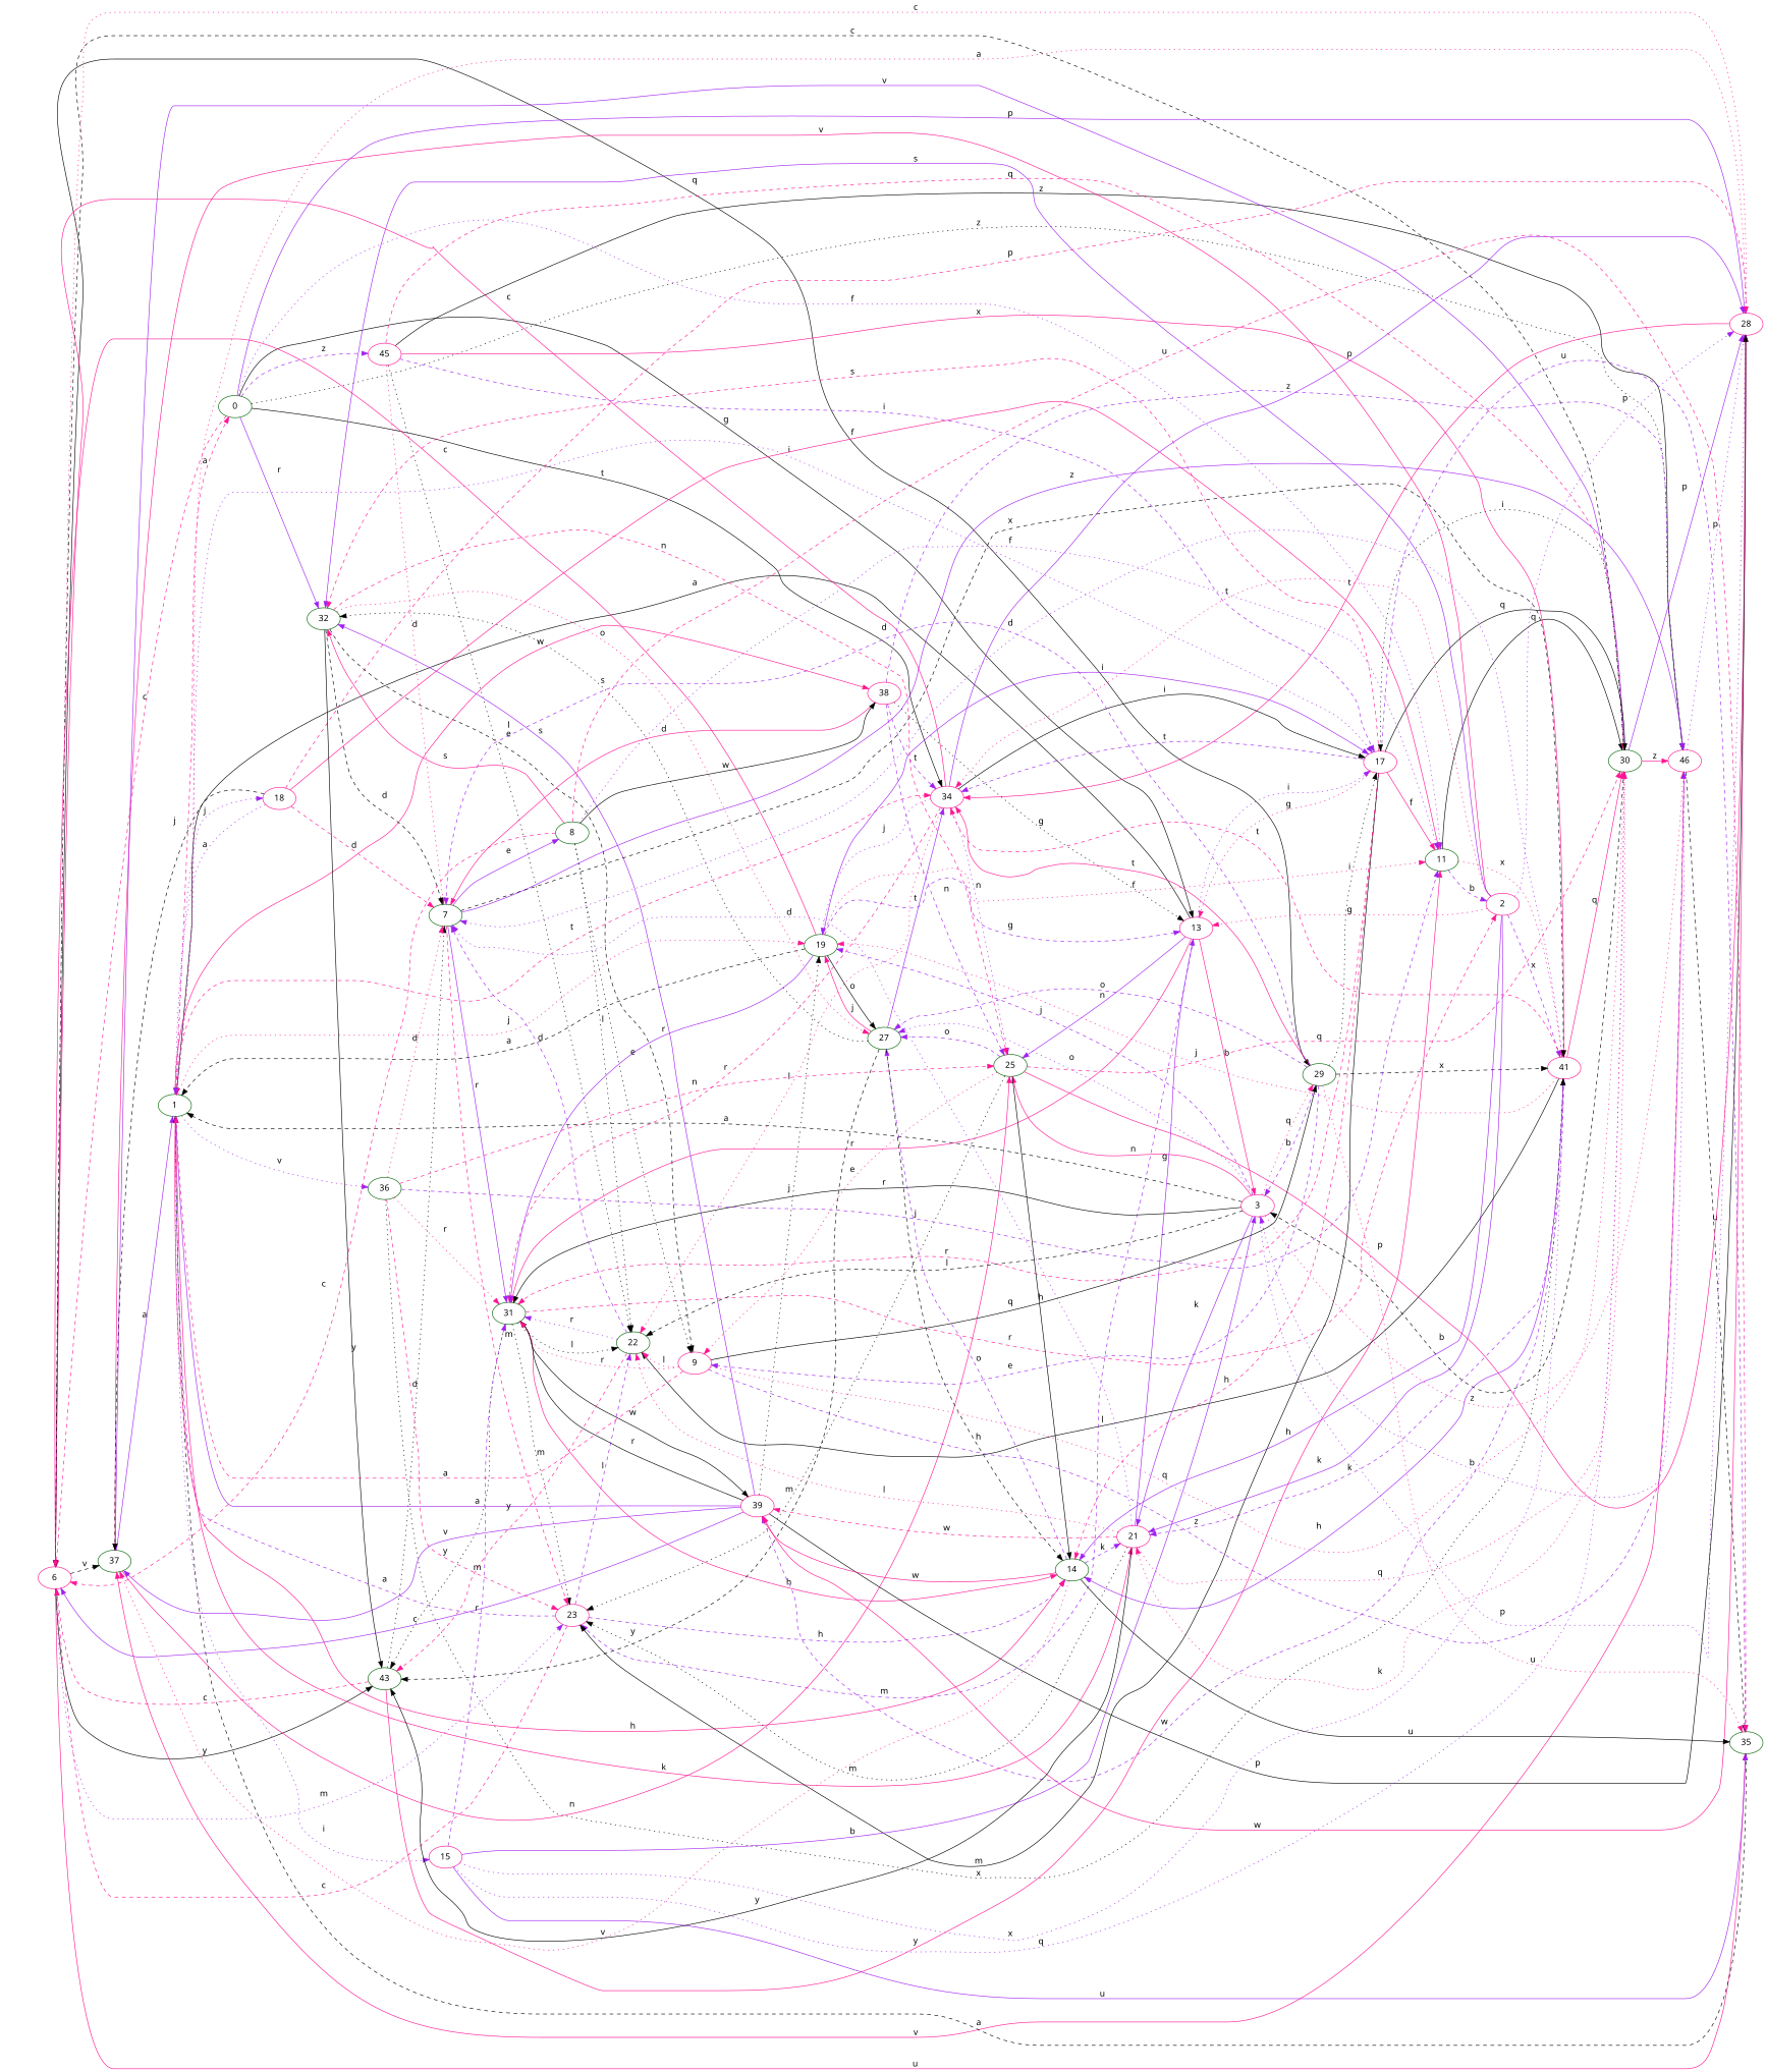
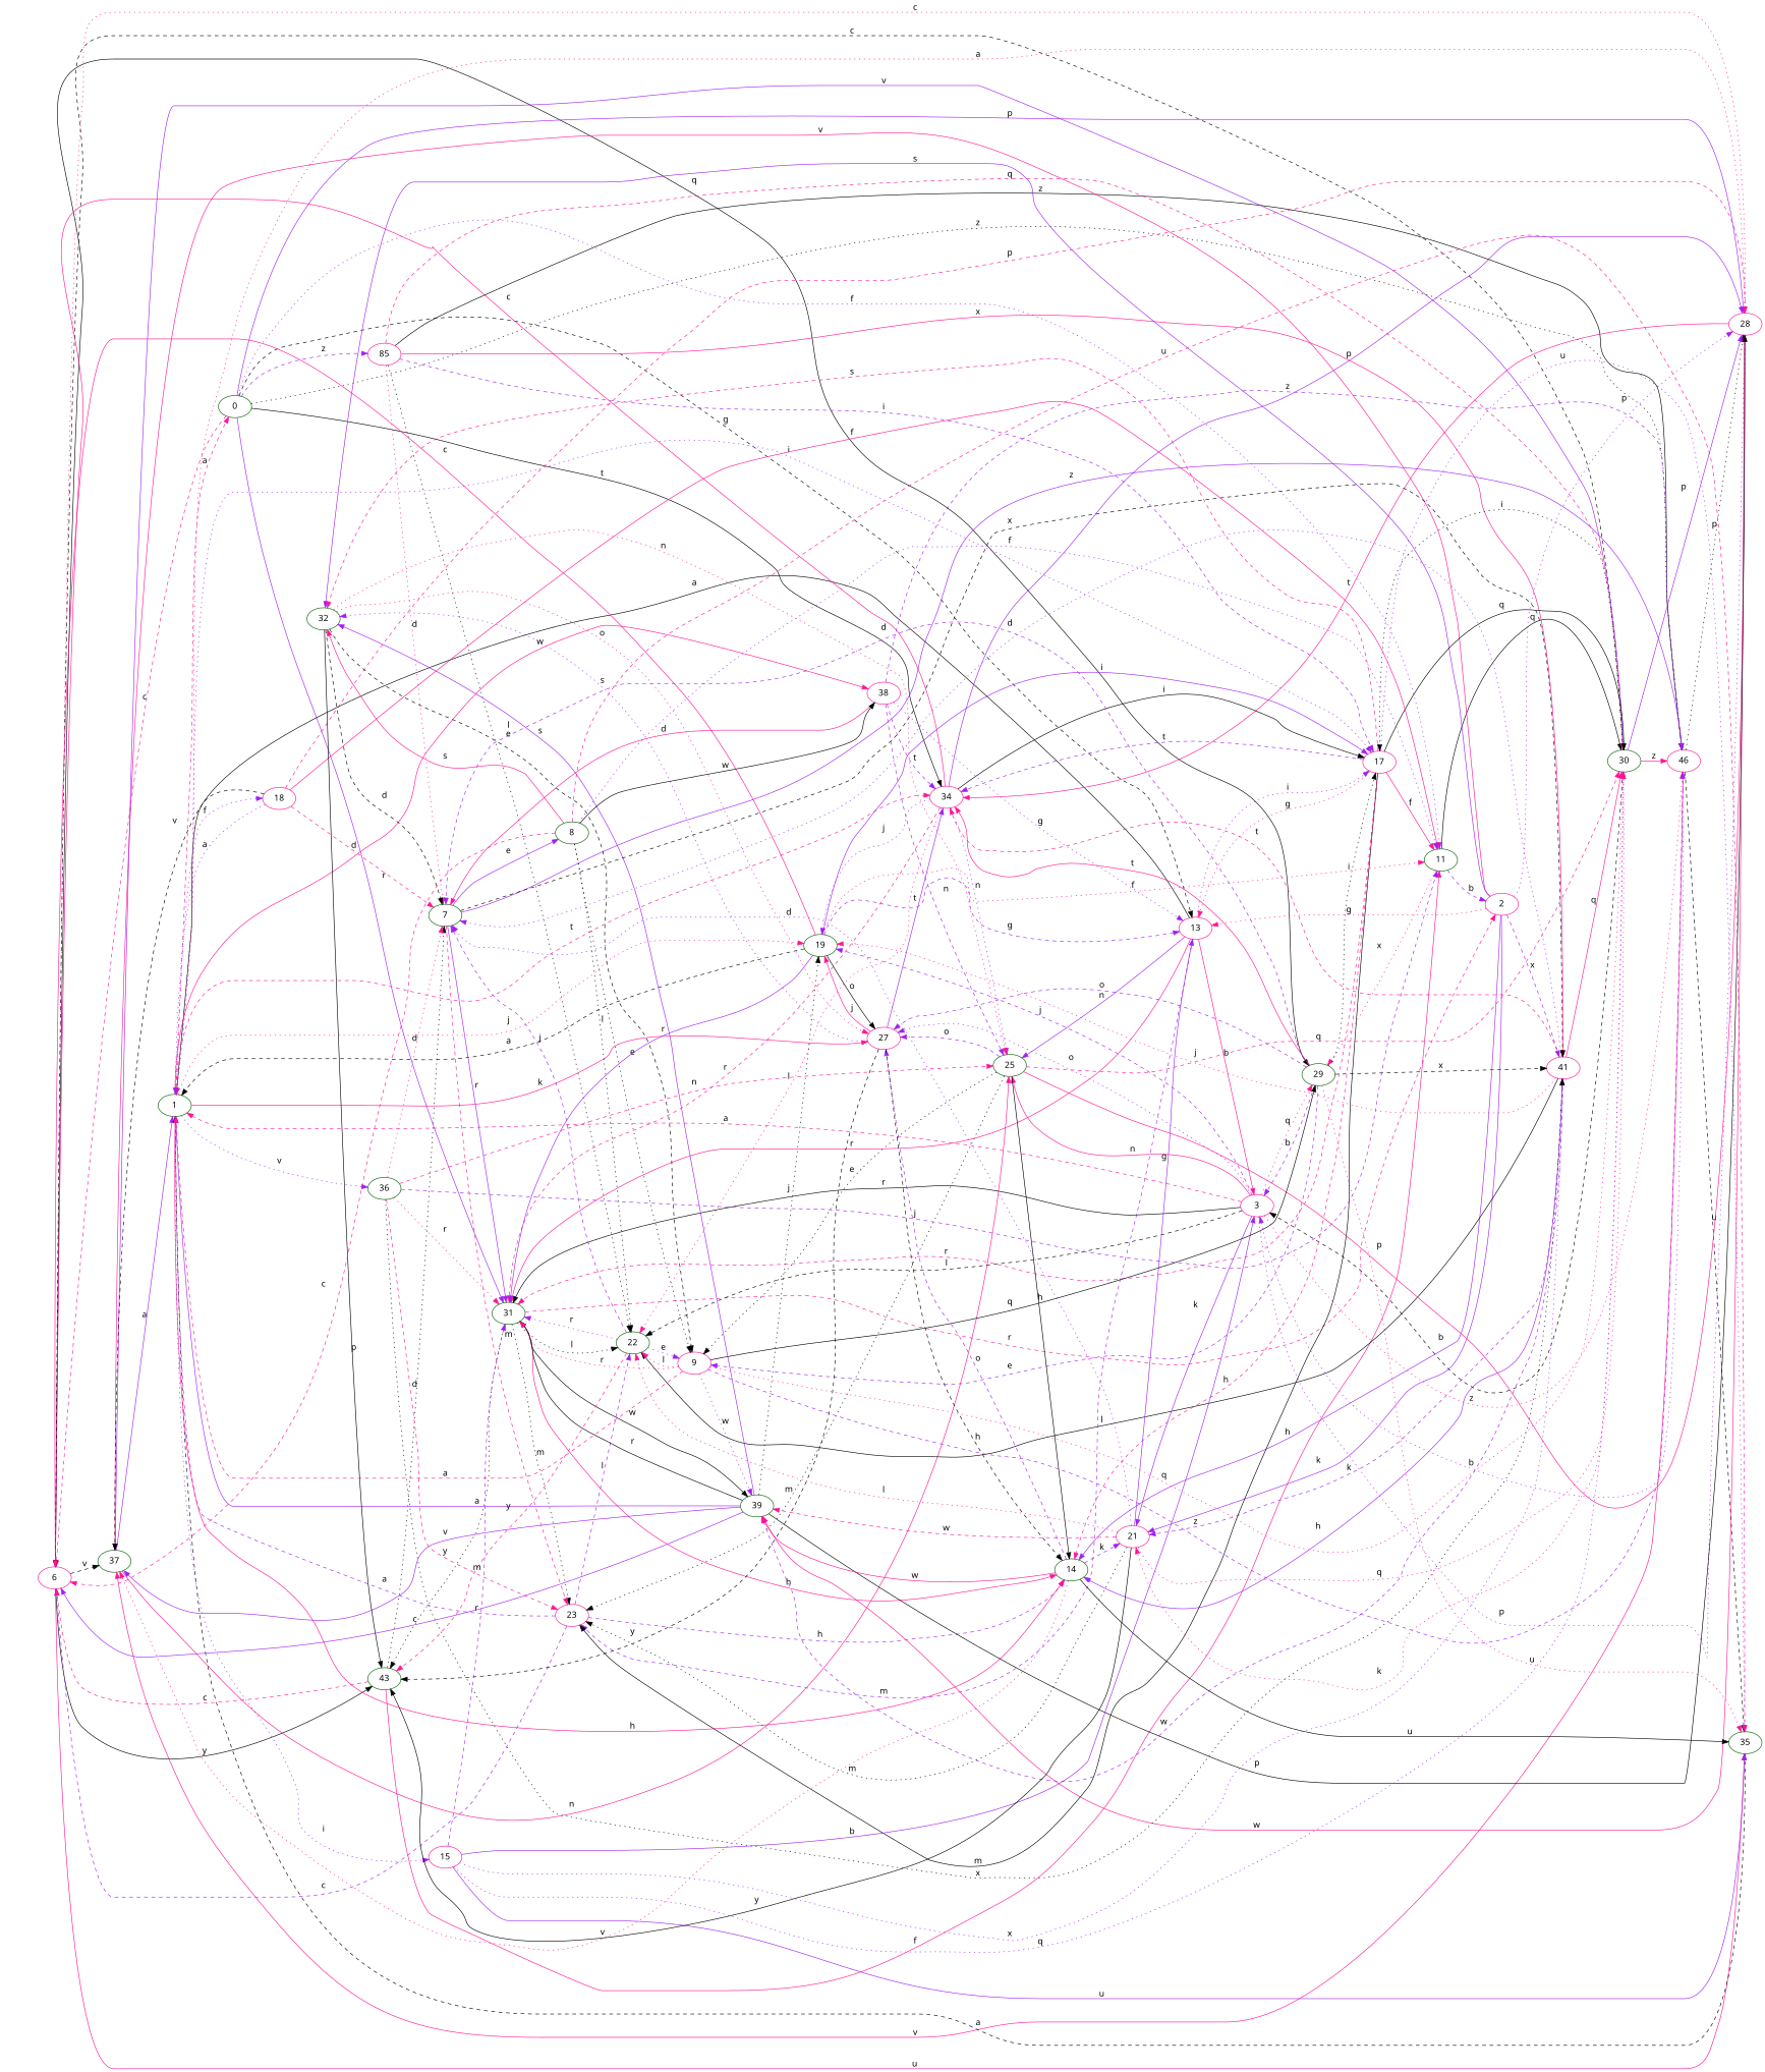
  strict digraph {
    fontname="Noto Sans"
    rankdir=LR
    node [color=darkgreen fontname="Noto Sans"]
    edge [color=purple fontname="Noto Sans" style=solid]
    6 [color=deeppink]
    0
    11
    13 [color=deeppink]
    28 [color=deeppink]
    31
    34 [color=deeppink]
-   45 [color=deeppink]
+   45 [color=deeppink label=85]
    46 [color=deeppink]
    37
    29
    23 [color=deeppink]
    35
    43
    2 [color=deeppink]
    41 [color=deeppink]
    30
    1
    17 [color=deeppink]
    3 [color=deeppink]
    25
-   39 [color=deeppink]
+   39
    14
    22
    19
    7
    15 [color=deeppink]
    18 [color=deeppink]
    21 [color=deeppink]
    36
    38 [color=deeppink]
-   27
+   27 [color=deeppink]
    32
    9 [color=deeppink]
    8
    6 -> 37 [color=black label=v style=dashed]
    6 -> 29 [color=black label=q]
-   6 -> 23 [label=m style=dotted]
    6 -> 35 [color=deeppink label=u]
    6 -> 43 [color=black label=y]
    0 -> 6 [color=deeppink label=c style=dashed]
    0 -> 11 [label=f style=dotted]
-   0 -> 13 [color=black label=g]
+   0 -> 13 [color=black label=g style=dashed]
    0 -> 28 [label=p]
-   0 -> 32 [label=r]
+   0 -> 31 [label=r]
    0 -> 34 [color=black label=t]
    0 -> 45 [label=z style=dashed]
    0 -> 46 [color=black label=z style=dotted]
    11 -> 2 [label=b style=dashed]
-   11 -> 41 [color=deeppink label=x style=dotted]
+   11 -> 29 [color=deeppink label=x style=dotted]
    11 -> 30 [color=black label=q]
    13 -> 31 [color=deeppink label=r]
    13 -> 23 [label=m style=dashed]
    13 -> 1 [color=black label=a]
    13 -> 17 [label=i style=dotted]
    13 -> 3 [color=deeppink label=b]
    13 -> 25 [label=n]
    28 -> 6 [color=deeppink label=c style=dotted]
    28 -> 34 [color=deeppink label=t]
    28 -> 1 [color=deeppink label=a style=dotted]
    28 -> 39 [color=deeppink label=w]
    31 -> 23 [color=black label=m style=dotted]
    31 -> 43 [color=black label=y style=dotted]
    31 -> 2 [color=deeppink label=r style=dashed]
    31 -> 39 [color=black label=w]
    31 -> 14 [color=deeppink label=h]
    31 -> 22 [color=black label=l style=dotted]
    34 -> 6 [color=deeppink label=c]
    34 -> 28 [label=p]
    34 -> 31 [color=deeppink label=r style=dashed]
    34 -> 17 [color=black label=i]
    34 -> 25 [label=n style=dotted]
    34 -> 22 [color=deeppink label=l style=dotted]
    34 -> 19 [label=j style=dotted]
    45 -> 46 [color=black label=z]
    45 -> 41 [color=deeppink label=x]
    45 -> 30 [color=deeppink label=q style=dashed]
    45 -> 17 [label=i style=dashed]
    45 -> 22 [color=black label=l style=dotted]
    45 -> 7 [color=deeppink label=d style=dotted]
-   46 -> 28 [label=p style=dotted]
+   46 -> 28 [color=black label=p style=dotted]
    46 -> 37 [color=deeppink label=v]
    46 -> 35 [color=black label=u style=dashed]
    46 -> 3 [label=b style=dotted]
    37 -> 1 [label=a]
    37 -> 25 [color=deeppink label=n]
    29 -> 34 [color=deeppink label=t]
    29 -> 35 [color=deeppink label=u style=dotted]
    29 -> 41 [color=black label=x style=dashed]
    29 -> 17 [color=black label=i style=dotted]
    29 -> 3 [label=b style=dashed]
    29 -> 7 [label=d style=dashed]
    29 -> 27 [label=o style=dashed]
    29 -> 9 [label=e style=dashed]
-   23 -> 6 [color=deeppink label=c style=dashed]
+   23 -> 6 [label=c style=dashed]
    23 -> 1 [label=a style=dashed]
    23 -> 14 [label=h style=dashed]
    23 -> 22 [label=l style=dashed]
    35 -> 1 [color=black label=a style=dashed]
    43 -> 6 [color=deeppink label=c style=dashed]
-   43 -> 11 [color=deeppink label=y]
+   43 -> 11 [color=deeppink label=f]
    43 -> 7 [color=black label=d style=dotted]
    2 -> 13 [color=deeppink label=g style=dotted]
    2 -> 28 [label=p style=dotted]
-   2 -> 34 [color=deeppink label=t style=dotted]
    2 -> 37 [color=deeppink label=v]
    2 -> 41 [label=x style=dashed]
    2 -> 14 [label=h]
    2 -> 21 [label=k]
    2 -> 32 [label=s]
    41 -> 34 [color=deeppink label=t style=dashed]
    41 -> 30 [color=deeppink label=q]
    41 -> 39 [label=w style=dashed]
    41 -> 14 [label=h]
    41 -> 22 [color=black label=l]
    41 -> 19 [color=deeppink label=j style=dotted]
    41 -> 7 [label=d style=dotted]
    41 -> 21 [label=k style=dashed]
    30 -> 6 [color=black label=c style=dashed]
    30 -> 28 [label=p]
    30 -> 46 [color=deeppink label=z]
    30 -> 37 [label=v]
    30 -> 17 [color=black label=i style=dotted]
    30 -> 3 [color=black label=b style=dashed]
    30 -> 21 [color=deeppink label=k style=dotted]
    1 -> 0 [color=deeppink label=a style=dashed]
    1 -> 34 [color=deeppink label=t style=dashed]
    1 -> 17 [label=i style=dotted]
    1 -> 14 [color=deeppink label=h]
    1 -> 19 [color=deeppink label=j style=dotted]
    1 -> 15 [label=i style=dotted]
-   1 -> 18 [label=j style=dotted]
-   1 -> 21 [color=deeppink label=k]
+   1 -> 18 [label=f style=dotted]
+   1 -> 27 [color=deeppink label=k]
    1 -> 36 [label=v style=dotted]
    1 -> 38 [color=deeppink label=w]
    17 -> 11 [color=deeppink label=f]
    17 -> 13 [color=deeppink label=g style=dotted]
    17 -> 31 [color=deeppink label=r style=dashed]
    17 -> 34 [label=t style=dashed]
    17 -> 23 [color=black label=m]
-   17 -> 35 [label=u style=dashed]
+   17 -> 35 [label=u style=dotted]
    17 -> 30 [color=black label=q]
    17 -> 14 [color=deeppink label=h style=dashed]
    17 -> 32 [color=deeppink label=s style=dashed]
    3 -> 28 [label=p style=dotted]
    3 -> 31 [color=black label=r]
    3 -> 46 [color=deeppink label=z style=dotted]
    3 -> 29 [color=deeppink label=q style=dotted]
-   3 -> 1 [color=black label=a style=dashed]
+   3 -> 1 [color=deeppink label=a style=dashed]
    3 -> 25 [color=deeppink label=n]
    3 -> 22 [color=black label=l style=dashed]
    3 -> 19 [label=j style=dashed]
    3 -> 21 [label=k]
    3 -> 27 [label=o style=dotted]
    25 -> 28 [color=deeppink label=p]
    25 -> 23 [color=black label=m style=dotted]
    25 -> 30 [color=deeppink label=q style=dashed]
    25 -> 14 [color=black label=h]
    25 -> 27 [label=o style=dashed]
-   25 -> 9 [color=deeppink label=e style=dotted]
+   25 -> 9 [color=black label=e style=dotted]
    39 -> 6 [label=c]
    39 -> 28 [color=black label=p]
    39 -> 31 [color=black label=r]
    39 -> 37 [label=v]
    39 -> 1 [label=a]
    39 -> 19 [color=black label=j style=dotted]
    39 -> 32 [label=s]
    14 -> 37 [color=deeppink label=v style=dotted]
    14 -> 35 [color=black label=u]
    14 -> 39 [color=deeppink label=w]
    14 -> 21 [label=k style=dashed]
    14 -> 27 [label=o style=dashed]
    22 -> 31 [label=r style=dotted]
    22 -> 43 [color=deeppink label=y style=dashed]
-   22 -> 7 [label=d style=dashed]
+   22 -> 7 [label=j style=dashed]
+   22 -> 9 [label=e style=dotted]
    19 -> 6 [color=deeppink label=c]
    19 -> 11 [color=deeppink label=f style=dotted]
    19 -> 13 [label=g style=dashed]
    19 -> 31 [label=r]
    19 -> 1 [color=black label=a style=dashed]
    19 -> 17 [label=i]
    19 -> 27 [color=black label=o]
    7 -> 31 [label=r]
    7 -> 46 [label=z]
    7 -> 23 [color=deeppink label=m style=dashed]
    7 -> 41 [color=black label=x style=dashed]
    7 -> 8 [label=e]
    15 -> 31 [label=r style=dashed]
    15 -> 35 [label=u]
    15 -> 41 [label=x style=dotted]
    15 -> 30 [label=q style=dotted]
    15 -> 3 [label=b]
    18 -> 11 [color=deeppink label=f]
    18 -> 28 [color=deeppink label=p style=dashed]
-   18 -> 37 [color=black label=j style=dashed]
+   18 -> 37 [color=black label=v style=dashed]
    18 -> 1 [label=a style=dotted]
    18 -> 7 [color=deeppink label=d style=dashed]
    21 -> 13 [label=g]
    21 -> 23 [color=black label=m style=dotted]
    21 -> 43 [color=black label=y]
    21 -> 30 [color=deeppink label=q style=dotted]
    21 -> 39 [color=deeppink label=w style=dashed]
    21 -> 22 [color=deeppink label=l style=dotted]
    21 -> 7 [label=d style=dotted]
    36 -> 11 [label=j style=dashed]
    36 -> 31 [color=deeppink label=r style=dotted]
    36 -> 23 [color=deeppink label=m style=dashed]
    36 -> 41 [color=black label=x style=dotted]
    36 -> 25 [color=deeppink label=n style=dashed]
    36 -> 7 [color=deeppink label=d style=dotted]
-   38 -> 13 [color=black label=g style=dotted]
+   38 -> 13 [label=g style=dotted]
    38 -> 34 [label=t style=dashed]
    38 -> 46 [label=z style=dashed]
    38 -> 25 [label=n style=dashed]
    38 -> 7 [color=deeppink label=d]
    27 -> 34 [label=t]
    27 -> 43 [color=black label=y style=dashed]
    27 -> 14 [color=black label=h style=dashed]
    27 -> 19 [color=deeppink label=j]
-   27 -> 32 [color=black label=s style=dotted]
-   32 -> 43 [color=black label=y]
-   32 -> 25 [color=deeppink label=n style=dashed]
+   27 -> 32 [label=s style=dotted]
+   32 -> 43 [color=black label=p]
+   32 -> 25 [color=deeppink label=n style=dotted]
    32 -> 7 [color=black label=d style=dashed]
    32 -> 27 [color=deeppink label=o style=dotted]
    32 -> 9 [color=black label=e style=dashed]
    9 -> 31 [color=deeppink label=r style=dotted]
    9 -> 46 [label=z style=dashed]
    9 -> 29 [color=black label=q]
    9 -> 30 [color=deeppink label=q style=dotted]
    9 -> 1 [color=deeppink label=a style=dashed]
+   9 -> 39 [label=w style=dotted]
    9 -> 22 [color=deeppink label=l style=dotted]
    8 -> 6 [color=deeppink label=c style=dashed]
    8 -> 11 [label=f style=dotted]
    8 -> 35 [color=deeppink label=u style=dashed]
    8 -> 22 [color=black label=l style=dotted]
    8 -> 38 [color=black label=w]
    8 -> 32 [color=deeppink label=s]
    8 -> 9 [color=black label=e style=dotted]
  }
